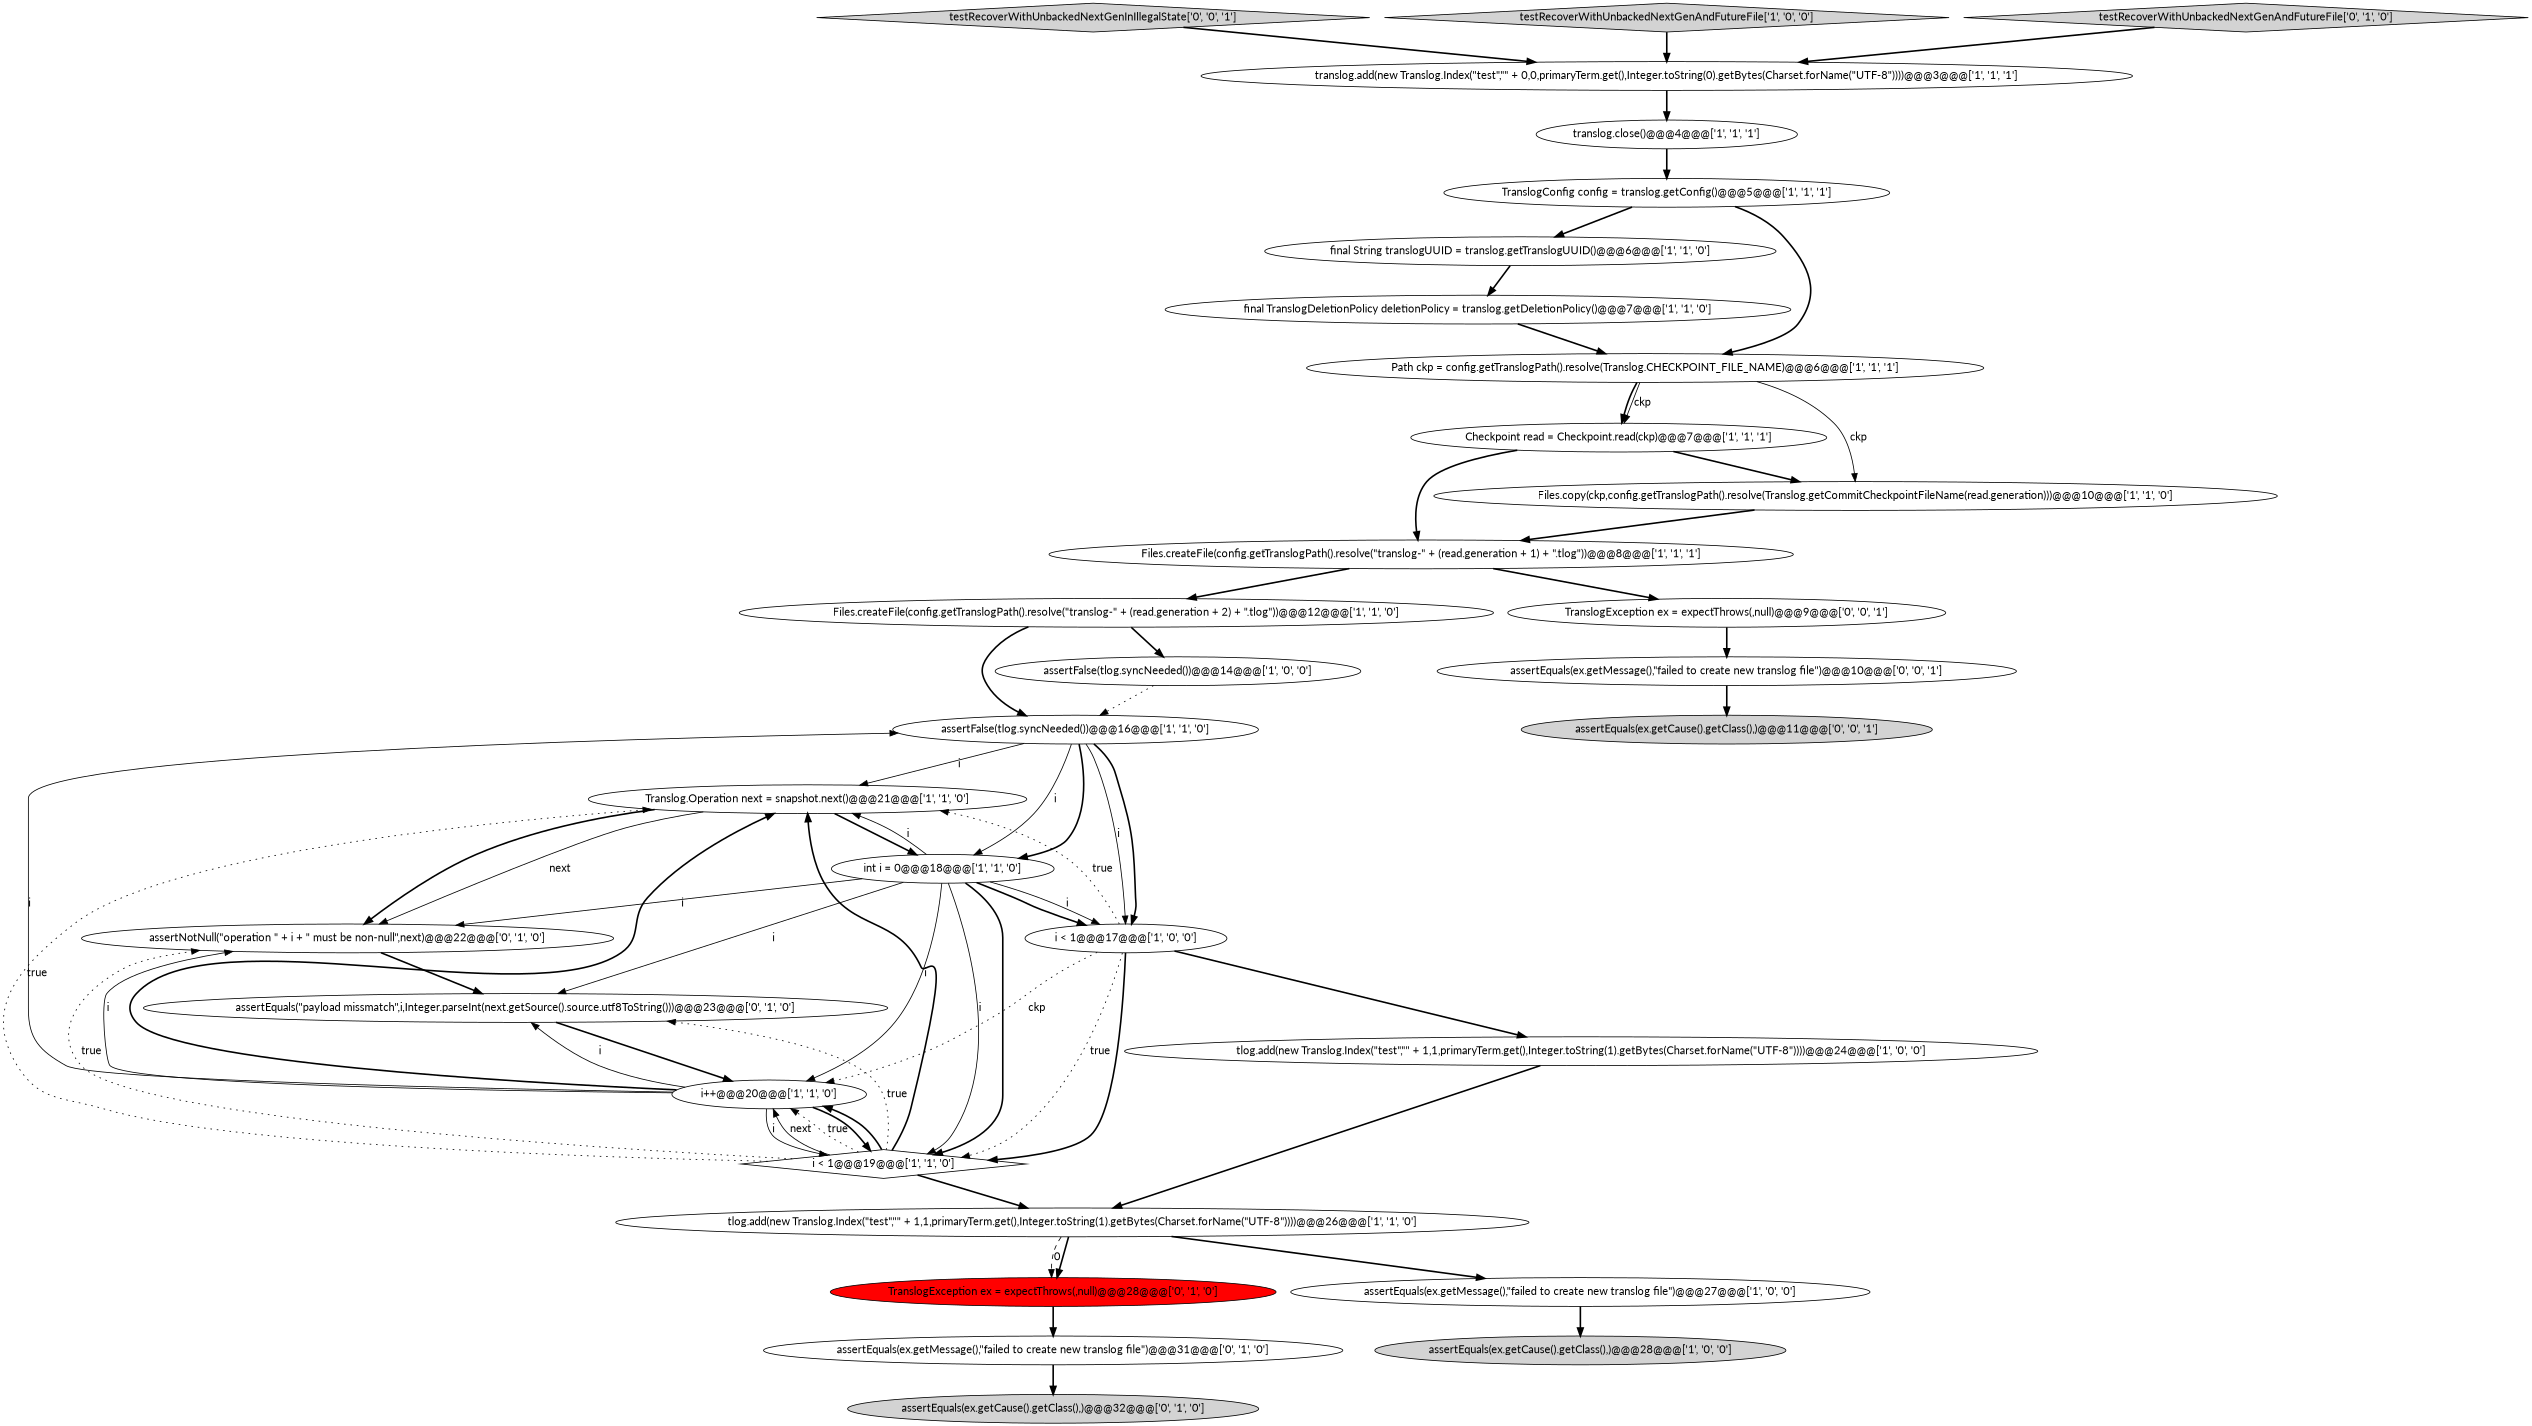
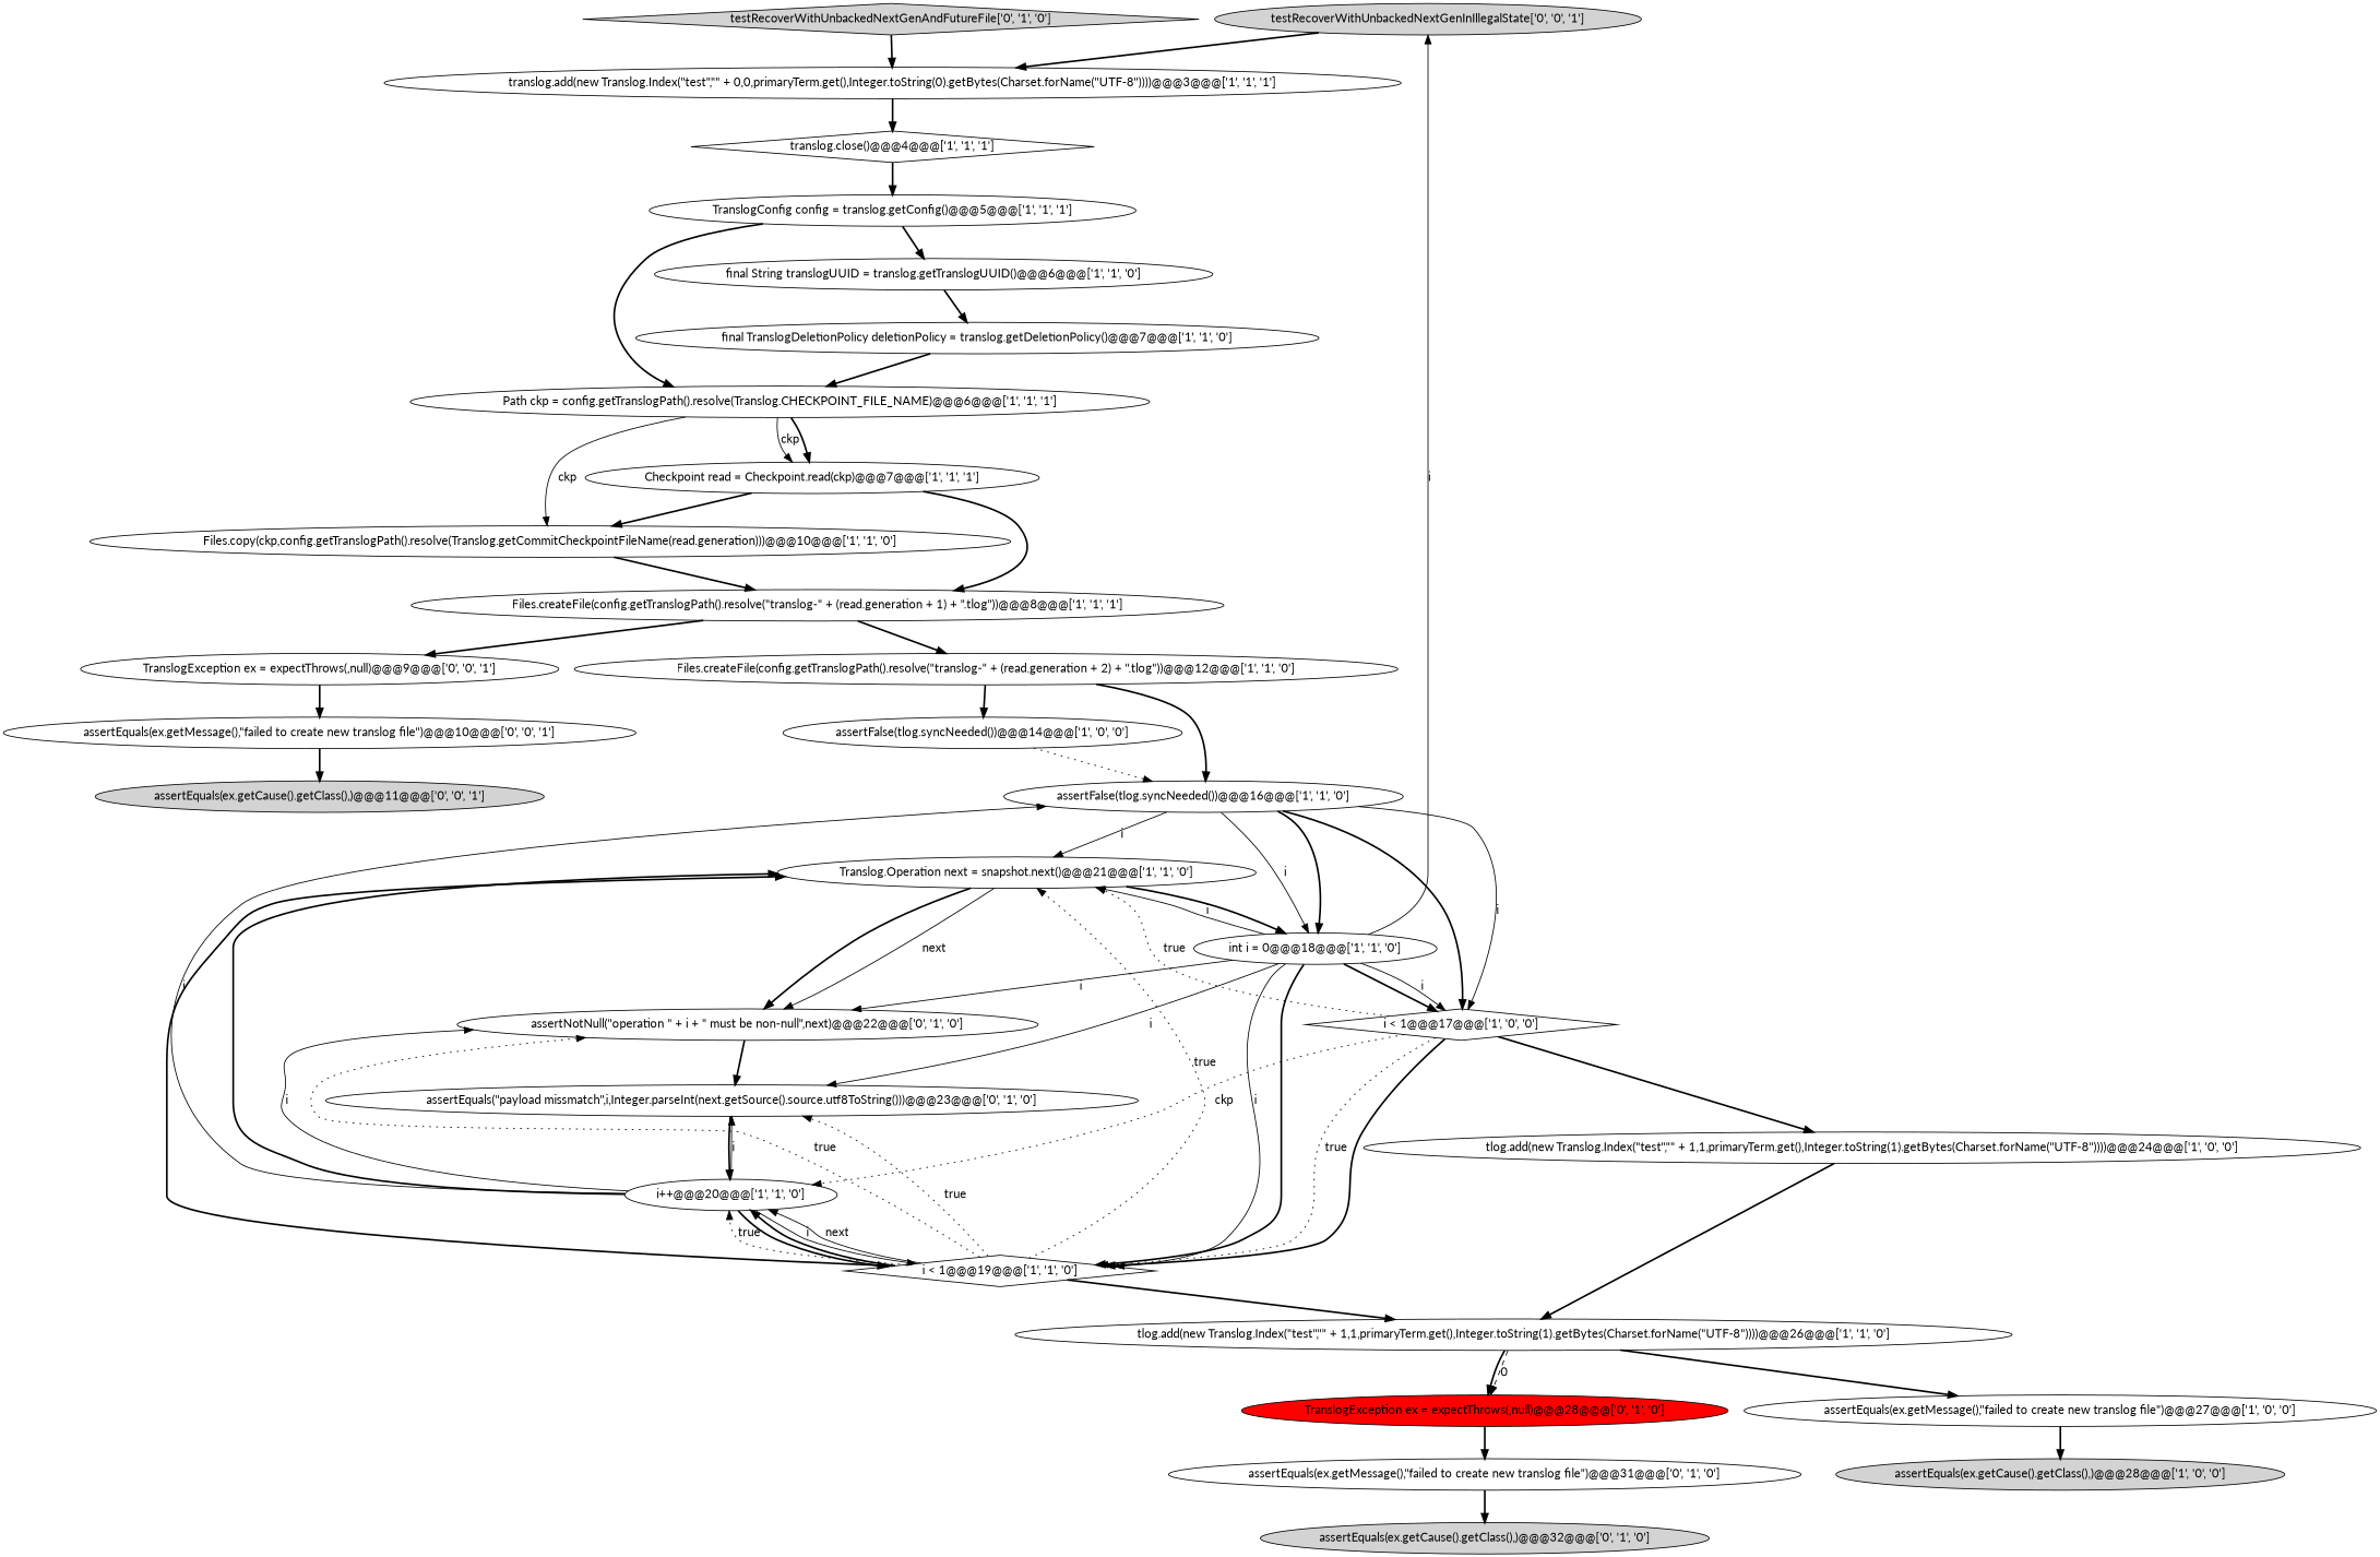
  digraph {
    fontname=Lato
    node [fillcolor=white fontname=Lato shape=ellipse style=filled]
    edge [fontname=Lato style=bold]
-   n1 [fillcolor=lightgray label="testRecoverWithUnbackedNextGenInIllegalState['0', '0', '1']" shape=diamond]
+   n1 [fillcolor=lightgray label="testRecoverWithUnbackedNextGenInIllegalState['0', '0', '1']"]
    n2 [label="translog.add(new Translog.Index(\"test\",\"\" + 0,0,primaryTerm.get(),Integer.toString(0).getBytes(Charset.forName(\"UTF-8\"))))@@@3@@@['1', '1', '1']"]
-   n3 [label="translog.close()@@@4@@@['1', '1', '1']"]
+   n3 [label="translog.close()@@@4@@@['1', '1', '1']" shape=diamond]
    n4 [label="Translog.Operation next = snapshot.next()@@@21@@@['1', '1', '0']"]
    n5 [label="assertNotNull(\"operation \" + i + \" must be non-null\",next)@@@22@@@['0', '1', '0']"]
    n6 [label="int i = 0@@@18@@@['1', '1', '0']"]
    n7 [label="assertEquals(\"payload missmatch\",i,Integer.parseInt(next.getSource().source.utf8ToString()))@@@23@@@['0', '1', '0']"]
    n8 [label="i++@@@20@@@['1', '1', '0']"]
    n9 [label="i < 1@@@19@@@['1', '1', '0']" shape=diamond]
-   n10 [label="i < 1@@@17@@@['1', '0', '0']"]
+   n10 [label="i < 1@@@17@@@['1', '0', '0']" shape=diamond]
    n11 [label="Files.createFile(config.getTranslogPath().resolve(\"translog-\" + (read.generation + 1) + \".tlog\"))@@@8@@@['1', '1', '1']"]
    n12 [label="Files.createFile(config.getTranslogPath().resolve(\"translog-\" + (read.generation + 2) + \".tlog\"))@@@12@@@['1', '1', '0']"]
    n13 [label="TranslogException ex = expectThrows(,null)@@@9@@@['0', '0', '1']"]
    n14 [label="assertFalse(tlog.syncNeeded())@@@16@@@['1', '1', '0']"]
    n15 [label="assertFalse(tlog.syncNeeded())@@@14@@@['1', '0', '0']"]
    n16 [label="assertEquals(ex.getMessage(),\"failed to create new translog file\")@@@10@@@['0', '0', '1']"]
    n17 [label="final String translogUUID = translog.getTranslogUUID()@@@6@@@['1', '1', '0']"]
    n18 [label="final TranslogDeletionPolicy deletionPolicy = translog.getDeletionPolicy()@@@7@@@['1', '1', '0']"]
    n19 [label="Path ckp = config.getTranslogPath().resolve(Translog.CHECKPOINT_FILE_NAME)@@@6@@@['1', '1', '1']"]
    n20 [label="tlog.add(new Translog.Index(\"test\",\"\" + 1,1,primaryTerm.get(),Integer.toString(1).getBytes(Charset.forName(\"UTF-8\"))))@@@24@@@['1', '0', '0']"]
    n21 [label="tlog.add(new Translog.Index(\"test\",\"\" + 1,1,primaryTerm.get(),Integer.toString(1).getBytes(Charset.forName(\"UTF-8\"))))@@@26@@@['1', '1', '0']"]
    n22 [fillcolor=red label="TranslogException ex = expectThrows(,null)@@@28@@@['0', '1', '0']"]
    n23 [label="assertEquals(ex.getMessage(),\"failed to create new translog file\")@@@27@@@['1', '0', '0']"]
    n24 [label="assertEquals(ex.getMessage(),\"failed to create new translog file\")@@@31@@@['0', '1', '0']"]
    n25 [fillcolor=lightgray label="assertEquals(ex.getCause().getClass(),)@@@32@@@['0', '1', '0']"]
-   n26 [fillcolor=lightgray label="testRecoverWithUnbackedNextGenAndFutureFile['1', '0', '0']" shape=diamond]
    n27 [fillcolor=lightgray label="assertEquals(ex.getCause().getClass(),)@@@11@@@['0', '0', '1']"]
    n28 [label="Checkpoint read = Checkpoint.read(ckp)@@@7@@@['1', '1', '1']"]
    n29 [label="Files.copy(ckp,config.getTranslogPath().resolve(Translog.getCommitCheckpointFileName(read.generation)))@@@10@@@['1', '1', '0']"]
    n30 [fillcolor=lightgray label="assertEquals(ex.getCause().getClass(),)@@@28@@@['1', '0', '0']"]
    n31 [fillcolor=lightgray label="testRecoverWithUnbackedNextGenAndFutureFile['0', '1', '0']" shape=diamond]
    n32 [label="TranslogConfig config = translog.getConfig()@@@5@@@['1', '1', '1']"]
    n1 -> n2
    n2 -> n3
    n3 -> n32
    n4 -> n5 [label=next style=solid]
    n4 -> n5
    n4 -> n6
    n5 -> n7
    n6 -> n4 [label=i style=solid]
    n6 -> n5 [label=i style=solid]
    n6 -> n7 [label=i style=solid]
-   n6 -> n8 [label=i style=solid]
+   n6 -> n1 [label=i style=solid]
    n6 -> n9 [label=i style=solid]
    n6 -> n9
    n6 -> n10
    n6 -> n10 [label=i style=solid]
    n7 -> n8
    n8 -> n4
    n8 -> n5 [label=i style=solid]
    n8 -> n7 [label=i style=solid]
    n8 -> n9
    n8 -> n9 [label=i style=solid]
    n8 -> n14 [label=i style=solid]
    n9 -> n4
    n9 -> n4 [label=true style=dotted]
    n9 -> n5 [label=true style=dotted]
    n9 -> n7 [label=true style=dotted]
    n9 -> n8
    n9 -> n8 [label=next style=solid]
    n9 -> n8 [label=true style=dotted]
    n9 -> n21
    n10 -> n4 [label=true style=dotted]
    n10 -> n8 [label=ckp style=dotted]
    n10 -> n9
    n10 -> n9 [label=true style=dotted]
    n10 -> n20
    n11 -> n12
    n11 -> n13
    n12 -> n14
    n12 -> n15
    n13 -> n16
    n14 -> n4 [label=i style=solid]
    n14 -> n6
    n14 -> n6 [label=i style=solid]
    n14 -> n10 [label=i style=solid]
    n14 -> n10
    n15 -> n14 [style=dotted]
    n16 -> n27
    n17 -> n18
    n18 -> n19
    n19 -> n28 [label=ckp style=solid]
    n19 -> n28
    n19 -> n29 [label=ckp style=solid]
    n20 -> n21
    n21 -> n22
    n21 -> n22 [label=0 style=dashed]
    n21 -> n23
    n22 -> n24
    n23 -> n30
    n24 -> n25
-   n26 -> n2
    n28 -> n11
    n28 -> n29
    n29 -> n11
    n31 -> n2
    n32 -> n17
    n32 -> n19
  }
